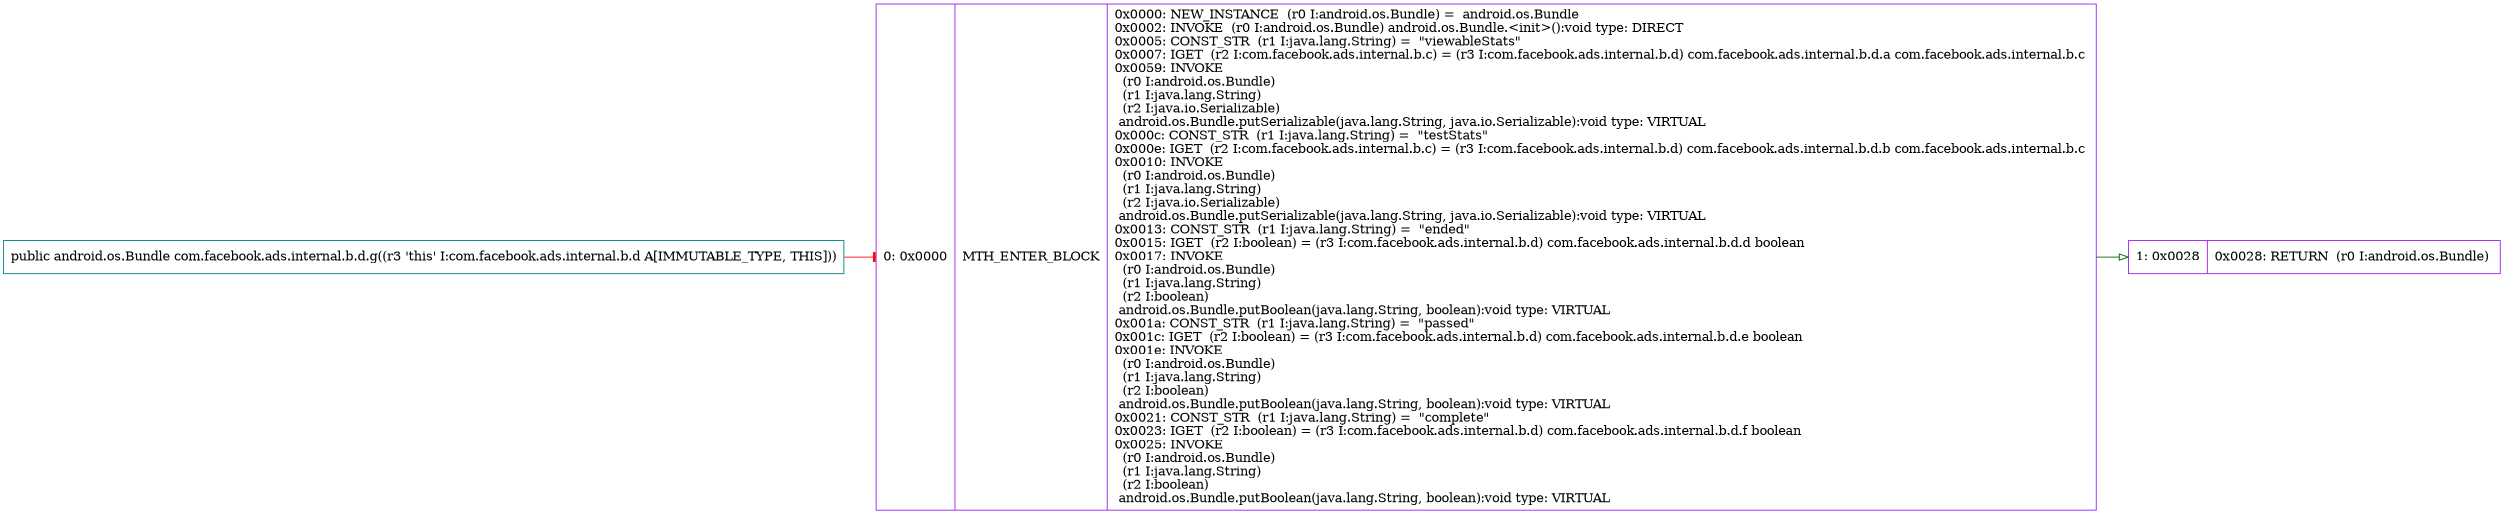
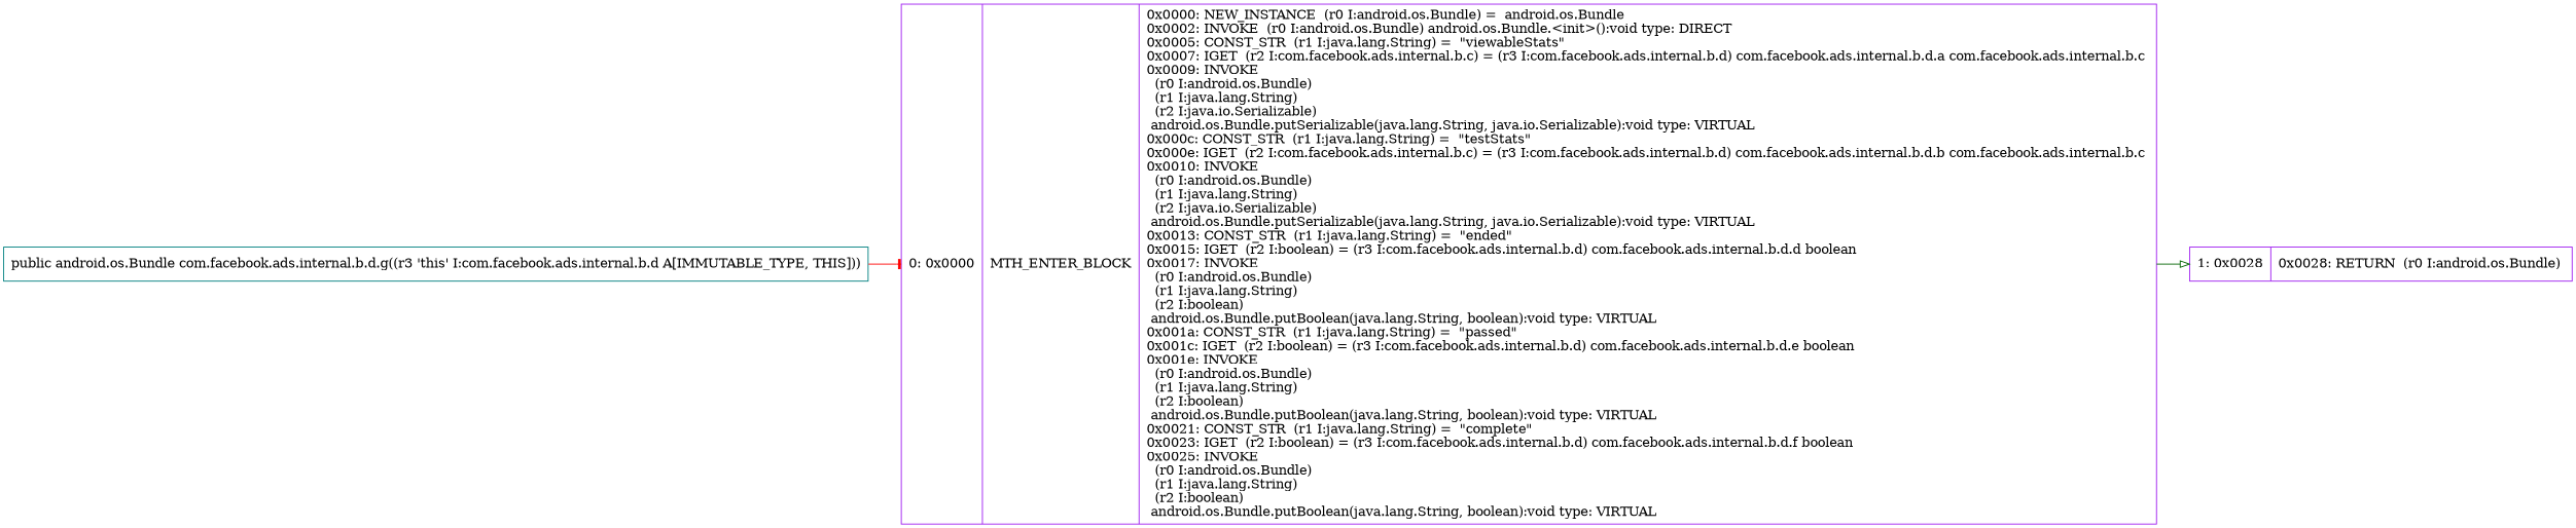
  digraph {
    rankdir=LR
    node [shape=record color=purple]
-   n1 [label="{0\:\ 0x0000|MTH_ENTER_BLOCK\l|0x0000: NEW_INSTANCE  (r0 I:android.os.Bundle) =  android.os.Bundle \l0x0002: INVOKE  (r0 I:android.os.Bundle) android.os.Bundle.\<init\>():void type: DIRECT \l0x0005: CONST_STR  (r1 I:java.lang.String) =  \"viewableStats\" \l0x0007: IGET  (r2 I:com.facebook.ads.internal.b.c) = (r3 I:com.facebook.ads.internal.b.d) com.facebook.ads.internal.b.d.a com.facebook.ads.internal.b.c \l0x0059: INVOKE  \l  (r0 I:android.os.Bundle)\l  (r1 I:java.lang.String)\l  (r2 I:java.io.Serializable)\l android.os.Bundle.putSerializable(java.lang.String, java.io.Serializable):void type: VIRTUAL \l0x000c: CONST_STR  (r1 I:java.lang.String) =  \"testStats\" \l0x000e: IGET  (r2 I:com.facebook.ads.internal.b.c) = (r3 I:com.facebook.ads.internal.b.d) com.facebook.ads.internal.b.d.b com.facebook.ads.internal.b.c \l0x0010: INVOKE  \l  (r0 I:android.os.Bundle)\l  (r1 I:java.lang.String)\l  (r2 I:java.io.Serializable)\l android.os.Bundle.putSerializable(java.lang.String, java.io.Serializable):void type: VIRTUAL \l0x0013: CONST_STR  (r1 I:java.lang.String) =  \"ended\" \l0x0015: IGET  (r2 I:boolean) = (r3 I:com.facebook.ads.internal.b.d) com.facebook.ads.internal.b.d.d boolean \l0x0017: INVOKE  \l  (r0 I:android.os.Bundle)\l  (r1 I:java.lang.String)\l  (r2 I:boolean)\l android.os.Bundle.putBoolean(java.lang.String, boolean):void type: VIRTUAL \l0x001a: CONST_STR  (r1 I:java.lang.String) =  \"passed\" \l0x001c: IGET  (r2 I:boolean) = (r3 I:com.facebook.ads.internal.b.d) com.facebook.ads.internal.b.d.e boolean \l0x001e: INVOKE  \l  (r0 I:android.os.Bundle)\l  (r1 I:java.lang.String)\l  (r2 I:boolean)\l android.os.Bundle.putBoolean(java.lang.String, boolean):void type: VIRTUAL \l0x0021: CONST_STR  (r1 I:java.lang.String) =  \"complete\" \l0x0023: IGET  (r2 I:boolean) = (r3 I:com.facebook.ads.internal.b.d) com.facebook.ads.internal.b.d.f boolean \l0x0025: INVOKE  \l  (r0 I:android.os.Bundle)\l  (r1 I:java.lang.String)\l  (r2 I:boolean)\l android.os.Bundle.putBoolean(java.lang.String, boolean):void type: VIRTUAL \l}"]
+   n1 [label="{0\:\ 0x0000|MTH_ENTER_BLOCK\l|0x0000: NEW_INSTANCE  (r0 I:android.os.Bundle) =  android.os.Bundle \l0x0002: INVOKE  (r0 I:android.os.Bundle) android.os.Bundle.\<init\>():void type: DIRECT \l0x0005: CONST_STR  (r1 I:java.lang.String) =  \"viewableStats\" \l0x0007: IGET  (r2 I:com.facebook.ads.internal.b.c) = (r3 I:com.facebook.ads.internal.b.d) com.facebook.ads.internal.b.d.a com.facebook.ads.internal.b.c \l0x0009: INVOKE  \l  (r0 I:android.os.Bundle)\l  (r1 I:java.lang.String)\l  (r2 I:java.io.Serializable)\l android.os.Bundle.putSerializable(java.lang.String, java.io.Serializable):void type: VIRTUAL \l0x000c: CONST_STR  (r1 I:java.lang.String) =  \"testStats\" \l0x000e: IGET  (r2 I:com.facebook.ads.internal.b.c) = (r3 I:com.facebook.ads.internal.b.d) com.facebook.ads.internal.b.d.b com.facebook.ads.internal.b.c \l0x0010: INVOKE  \l  (r0 I:android.os.Bundle)\l  (r1 I:java.lang.String)\l  (r2 I:java.io.Serializable)\l android.os.Bundle.putSerializable(java.lang.String, java.io.Serializable):void type: VIRTUAL \l0x0013: CONST_STR  (r1 I:java.lang.String) =  \"ended\" \l0x0015: IGET  (r2 I:boolean) = (r3 I:com.facebook.ads.internal.b.d) com.facebook.ads.internal.b.d.d boolean \l0x0017: INVOKE  \l  (r0 I:android.os.Bundle)\l  (r1 I:java.lang.String)\l  (r2 I:boolean)\l android.os.Bundle.putBoolean(java.lang.String, boolean):void type: VIRTUAL \l0x001a: CONST_STR  (r1 I:java.lang.String) =  \"passed\" \l0x001c: IGET  (r2 I:boolean) = (r3 I:com.facebook.ads.internal.b.d) com.facebook.ads.internal.b.d.e boolean \l0x001e: INVOKE  \l  (r0 I:android.os.Bundle)\l  (r1 I:java.lang.String)\l  (r2 I:boolean)\l android.os.Bundle.putBoolean(java.lang.String, boolean):void type: VIRTUAL \l0x0021: CONST_STR  (r1 I:java.lang.String) =  \"complete\" \l0x0023: IGET  (r2 I:boolean) = (r3 I:com.facebook.ads.internal.b.d) com.facebook.ads.internal.b.d.f boolean \l0x0025: INVOKE  \l  (r0 I:android.os.Bundle)\l  (r1 I:java.lang.String)\l  (r2 I:boolean)\l android.os.Bundle.putBoolean(java.lang.String, boolean):void type: VIRTUAL \l}"]
    n2 [label="{1\:\ 0x0028|0x0028: RETURN  (r0 I:android.os.Bundle) \l}"]
    n3 [label="{public android.os.Bundle com.facebook.ads.internal.b.d.g((r3 'this' I:com.facebook.ads.internal.b.d A[IMMUTABLE_TYPE, THIS])) }" color=teal]
    n1 -> n2 [color=darkgreen arrowhead=onormal]
    n3 -> n1 [color=red arrowhead=tee]
  }
